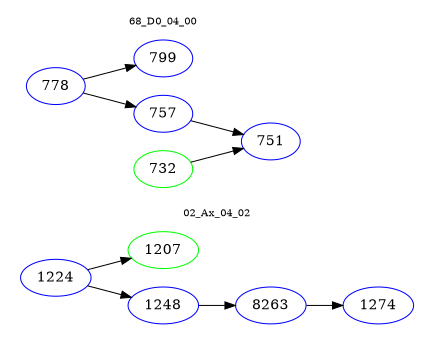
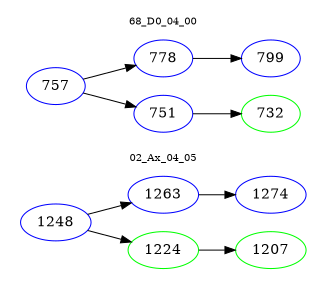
  digraph {
    rankdir=LR
    node [color=blue]
    edge [color=black]
    n1 [label=1248]
-   n2 [label=1224]
-   n3 [label=8263]
+   n2 [color=green label=1224]
+   n3 [label=1263]
    n4 [color=green label=1207]
    n5 [label=1274]
    n6 [label=757]
    n7 [label=751]
    n8 [label=778]
    n9 [color=green label=732]
    n10 [label=799]
    subgraph cluster_1 {
      color=white
      fontsize=10
-     label="02_Ax_04_02"
+     label="02_Ax_04_05"
      n1
      n2
      n3
      n4
      n5
    }
    subgraph cluster_2 {
      color=white
      fontsize=10
      label="68_D0_04_00"
      n6
      n7
      n8
      n9
      n10
    }
-   n2 -> n1
+   n1 -> n2
    n1 -> n3
    n2 -> n4
    n3 -> n5
    n6 -> n7
-   n8 -> n6
-   n9 -> n7
+   n6 -> n8
+   n7 -> n9
    n8 -> n10
  }
